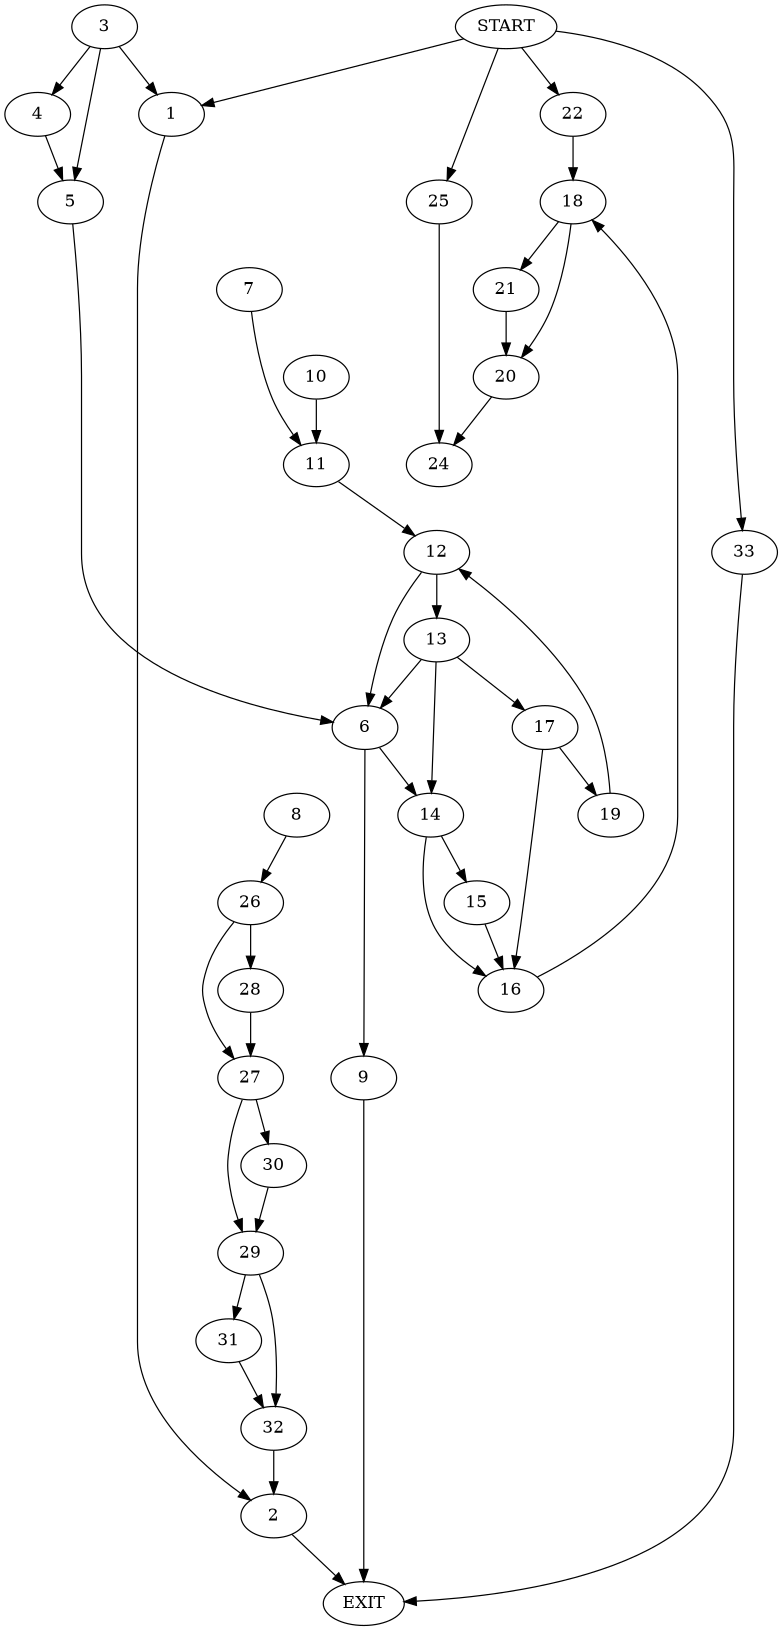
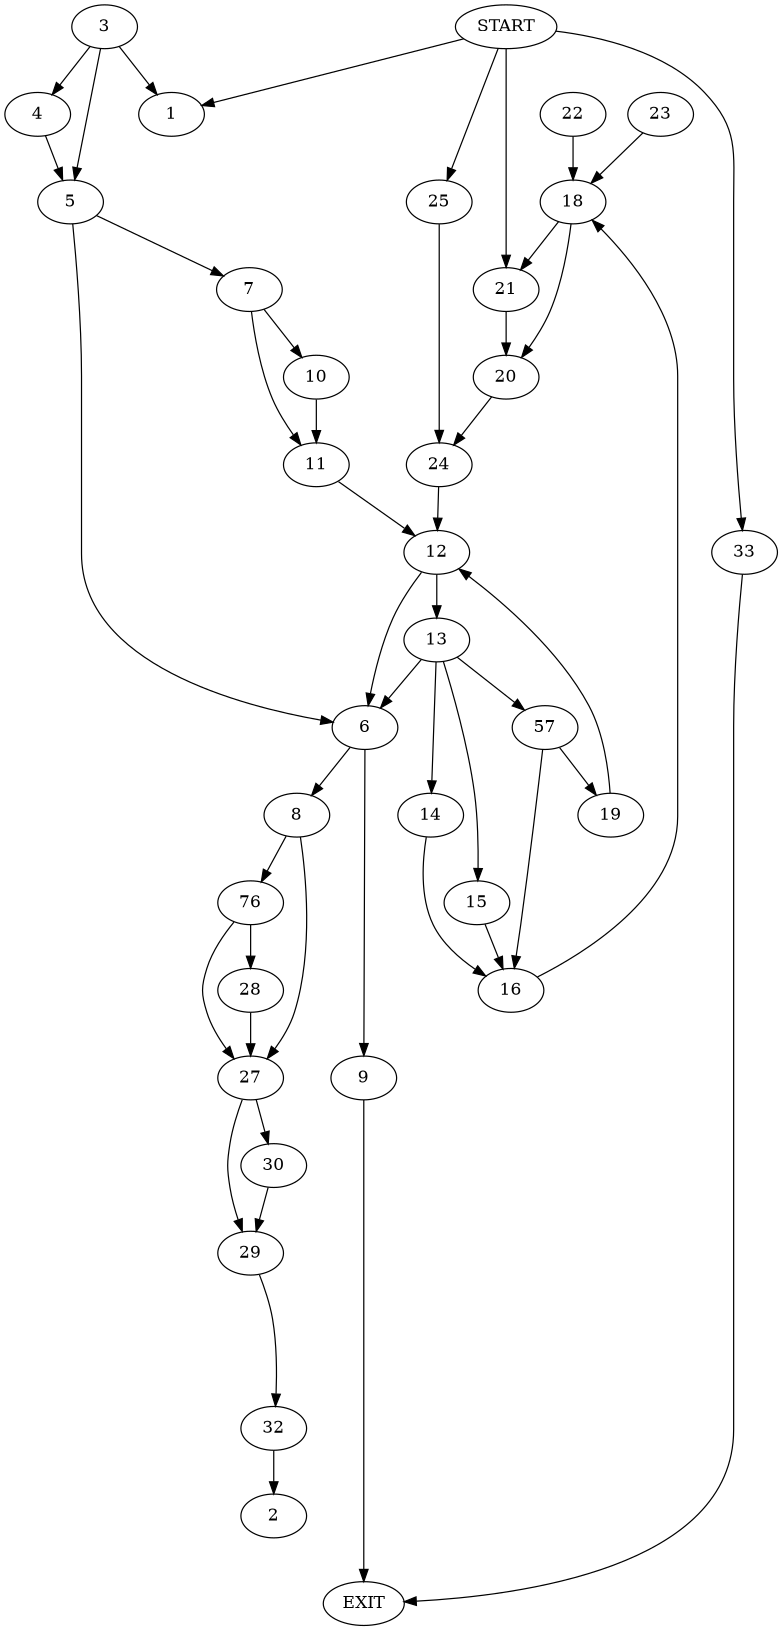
  digraph {
    n1 [label=START]
    1
    22
    25
    33
    2
    18
    24
    n9 [label=EXIT]
    3
    4
    5
    6
    7
    8
    9
    10
    11
-   26
+   26 [label=76]
    27
    12
    28
    29
    30
    13
    14
-   17
+   17 [label=57]
    15
    16
    19
    20
    21
-   31
+   23
    32
    n1 -> 1
-   n1 -> 22
+   n1 -> 21
    n1 -> 25
    n1 -> 33
-   1 -> 2
    22 -> 18
    25 -> 24
    33 -> n9
-   2 -> n9
    18 -> 20
    18 -> 21
+   24 -> 12
    3 -> 1
    3 -> 4
    3 -> 5
    4 -> 5
    5 -> 6
-   6 -> 14
+   5 -> 7
+   6 -> 8
    6 -> 9
+   7 -> 10
    7 -> 11
    8 -> 26
+   8 -> 27
    9 -> n9
    10 -> 11
    11 -> 12
    26 -> 27
    26 -> 28
    27 -> 29
    27 -> 30
    12 -> 6
    12 -> 13
    28 -> 27
-   29 -> 31
    29 -> 32
    30 -> 29
    13 -> 6
    13 -> 14
    13 -> 17
-   14 -> 15
+   13 -> 15
    14 -> 16
    17 -> 16
    17 -> 19
    15 -> 16
    16 -> 18
    19 -> 12
    20 -> 24
    21 -> 20
-   31 -> 32
+   23 -> 18
    32 -> 2
  }
